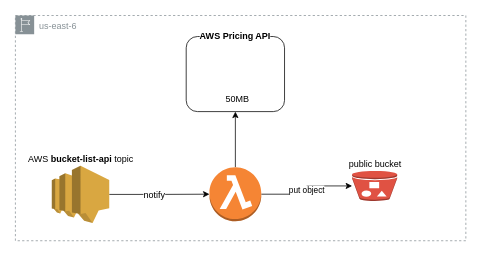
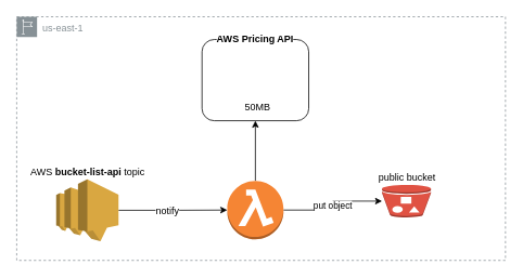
  <mxCell id="0" />
  <mxCell id="1" parent="0" />
- <mxCell id="2" value="us-east-6" style="outlineConnect=0;gradientColor=none;html=1;whiteSpace=wrap;fontSize=12;fontStyle=0;shape=mxgraph.aws4.group;grIcon=mxgraph.aws4.group_region;strokeColor=#879196;fillColor=none;verticalAlign=top;align=left;spacingLeft=30;fontColor=#879196;dashed=1;" vertex="1" parent="1"><mxGeometry x="20" y="20" width="600" height="300" as="geometry" /></mxCell>
+ <mxCell id="2" value="us-east-1" style="outlineConnect=0;gradientColor=none;html=1;whiteSpace=wrap;fontSize=12;fontStyle=0;shape=mxgraph.aws4.group;grIcon=mxgraph.aws4.group_region;strokeColor=#879196;fillColor=none;verticalAlign=top;align=left;spacingLeft=30;fontColor=#879196;dashed=1;" vertex="1" parent="1"><mxGeometry x="20" y="20" width="600" height="300" as="geometry" /></mxCell>
  <mxCell id="3" value="put object" style="edgeStyle=orthogonalEdgeStyle;rounded=0;orthogonalLoop=1;jettySize=auto;html=1;" edge="1" parent="1" source="5" target="9"><mxGeometry relative="1" as="geometry" /></mxCell>
  <mxCell id="4" style="edgeStyle=orthogonalEdgeStyle;rounded=0;orthogonalLoop=1;jettySize=auto;html=1;entryX=0.5;entryY=1;entryDx=0;entryDy=0;" edge="1" parent="1" source="5" target="10"><mxGeometry relative="1" as="geometry" /></mxCell>
  <mxCell id="5" value="" style="outlineConnect=0;dashed=0;verticalLabelPosition=bottom;verticalAlign=top;align=center;html=1;shape=mxgraph.aws3.lambda_function;fillColor=#F58534;gradientColor=none;" vertex="1" parent="1"><mxGeometry x="278.5" y="222" width="69" height="72" as="geometry" /></mxCell>
  <mxCell id="6" style="edgeStyle=orthogonalEdgeStyle;rounded=0;orthogonalLoop=1;jettySize=auto;html=1;entryX=0;entryY=0.5;entryDx=0;entryDy=0;entryPerimeter=0;" edge="1" parent="1" source="8" target="5"><mxGeometry relative="1" as="geometry" /></mxCell>
  <mxCell id="7" value="notify" style="text;html=1;resizable=0;points=[];align=center;verticalAlign=middle;labelBackgroundColor=#ffffff;" vertex="1" connectable="0" parent="6"><mxGeometry y="-12" relative="1" as="geometry"><mxPoint x="-7" y="-12" as="offset" /></mxGeometry></mxCell>
  <mxCell id="8" value="AWS &lt;b&gt;bucket-list-api&lt;/b&gt; topic" style="outlineConnect=0;dashed=0;verticalLabelPosition=top;verticalAlign=bottom;align=center;html=1;shape=mxgraph.aws3.sns;fillColor=#D9A741;gradientColor=none;labelPosition=center;" vertex="1" parent="1"><mxGeometry x="68.5" y="220" width="76.5" height="76.5" as="geometry" /></mxCell>
  <mxCell id="9" value="public bucket" style="outlineConnect=0;dashed=0;verticalLabelPosition=top;verticalAlign=bottom;align=center;html=1;shape=mxgraph.aws3.bucket_with_objects;fillColor=#E05243;gradientColor=none;labelPosition=center;" vertex="1" parent="1"><mxGeometry x="468.5" y="227" width="60" height="40" as="geometry" /></mxCell>
  <mxCell id="10" value="" style="rounded=1;whiteSpace=wrap;html=1;" vertex="1" parent="1"><mxGeometry x="247.5" y="48" width="131" height="100" as="geometry" /></mxCell>
  <mxCell id="11" value="" style="shape=image;html=1;verticalAlign=top;verticalLabelPosition=bottom;labelBackgroundColor=#ffffff;imageAspect=0;aspect=fixed;image=https://cdn3.iconfinder.com/data/icons/file-set-volume-1/512/Artboard_9-128.png" vertex="1" parent="1"><mxGeometry x="276" y="62" width="70" height="70" as="geometry" /></mxCell>
  <mxCell id="12" value="AWS Pricing API" style="text;html=1;strokeColor=none;fillColor=none;align=center;verticalAlign=middle;whiteSpace=wrap;rounded=0;labelBackgroundColor=#ffffff;fontStyle=1" vertex="1" parent="1"><mxGeometry x="258" y="38" width="110" height="20" as="geometry" /></mxCell>
  <mxCell id="13" value="50MB" style="text;html=1;strokeColor=none;fillColor=none;align=center;verticalAlign=middle;whiteSpace=wrap;rounded=0;labelBackgroundColor=#ffffff;" vertex="1" parent="1"><mxGeometry x="296" y="122" width="40" height="20" as="geometry" /></mxCell>
